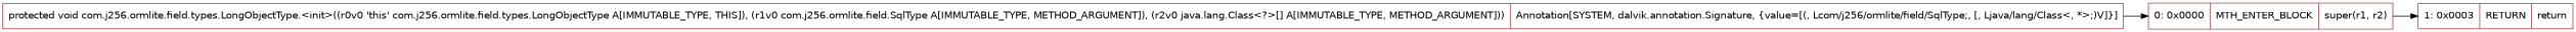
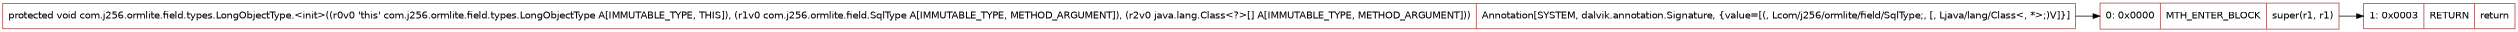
  digraph {
    rankdir=LR
    fontname="DejaVu Sans"
    node [shape=record color=brown fontname="DejaVu Sans"]
    edge [fontname="DejaVu Sans"]
-   n1 [label="{0\:\ 0x0000|MTH_ENTER_BLOCK\l|super(r1, r2)\l}"]
+   n1 [label="{0\:\ 0x0000|MTH_ENTER_BLOCK\l|super(r1, r1)\l}"]
    n2 [label="{1\:\ 0x0003|RETURN\l|return\l}"]
    n3 [label="{protected void com.j256.ormlite.field.types.LongObjectType.\<init\>((r0v0 'this' com.j256.ormlite.field.types.LongObjectType A[IMMUTABLE_TYPE, THIS]), (r1v0 com.j256.ormlite.field.SqlType A[IMMUTABLE_TYPE, METHOD_ARGUMENT]), (r2v0 java.lang.Class\<?\>[] A[IMMUTABLE_TYPE, METHOD_ARGUMENT]))  | Annotation[SYSTEM, dalvik.annotation.Signature, \{value=[(, Lcom\/j256\/ormlite\/field\/SqlType;, [, Ljava\/lang\/Class\<, *\>;)V]\}]\l}"]
    n1 -> n2
    n3 -> n1
  }
